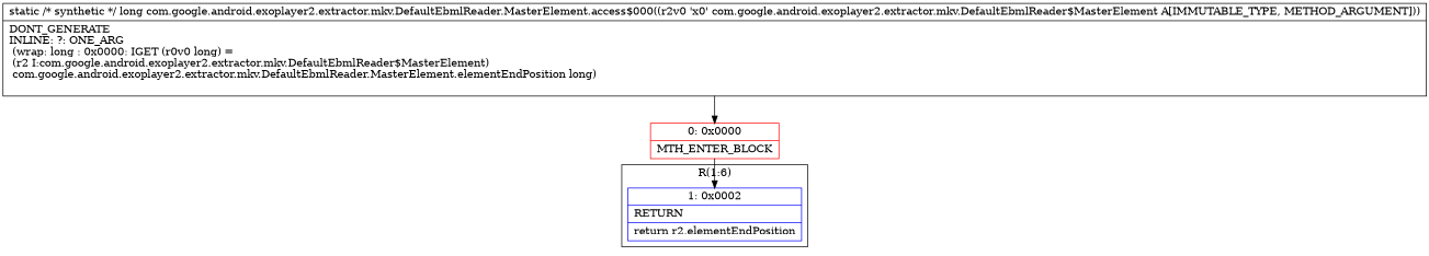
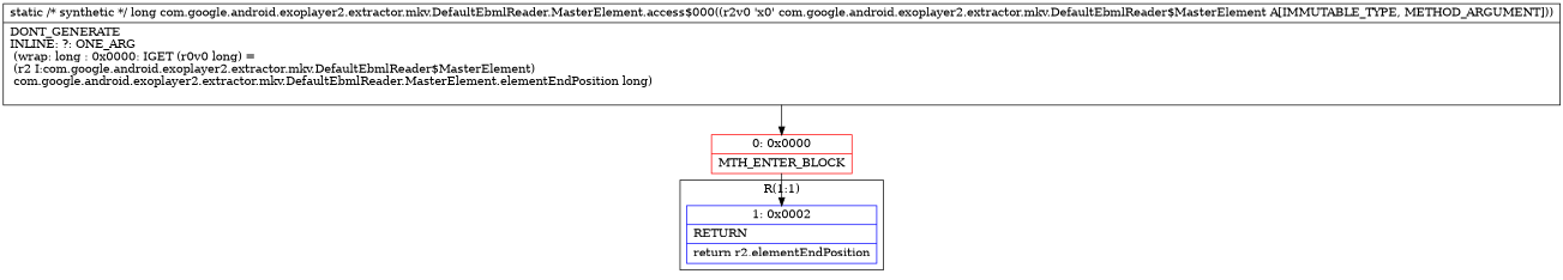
  digraph {
    node [shape=record]
    n1 [color=blue label="{1\:\ 0x0002|RETURN\l|return r2.elementEndPosition\l}"]
    n2 [color=red label="{0\:\ 0x0000|MTH_ENTER_BLOCK\l}"]
    n3 [label="{static \/* synthetic *\/ long com.google.android.exoplayer2.extractor.mkv.DefaultEbmlReader.MasterElement.access$000((r2v0 'x0' com.google.android.exoplayer2.extractor.mkv.DefaultEbmlReader$MasterElement A[IMMUTABLE_TYPE, METHOD_ARGUMENT]))  | DONT_GENERATE\lINLINE: ?: ONE_ARG  \l  (wrap: long : 0x0000: IGET  (r0v0 long) = \l  (r2 I:com.google.android.exoplayer2.extractor.mkv.DefaultEbmlReader$MasterElement)\l com.google.android.exoplayer2.extractor.mkv.DefaultEbmlReader.MasterElement.elementEndPosition long)\l\l}"]
    subgraph cluster_1 {
-     label="R(1:6)"
+     label="R(1:1)"
      n1
    }
    n2 -> n1
    n3 -> n2
  }
